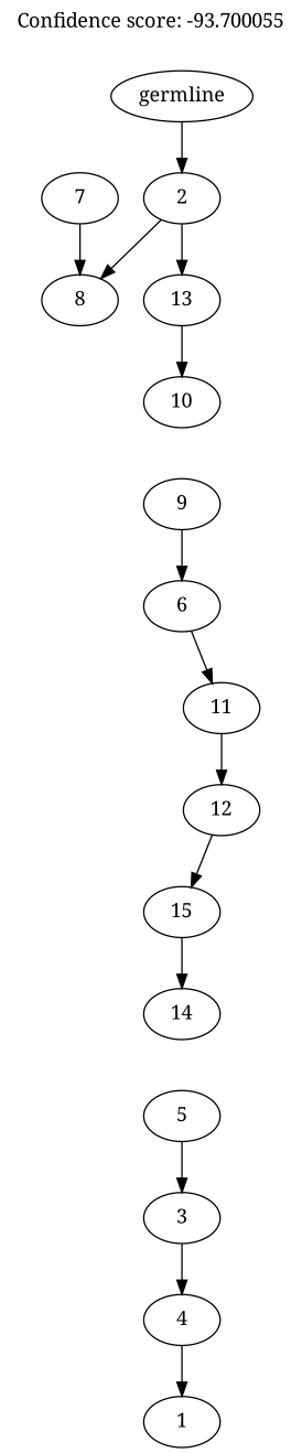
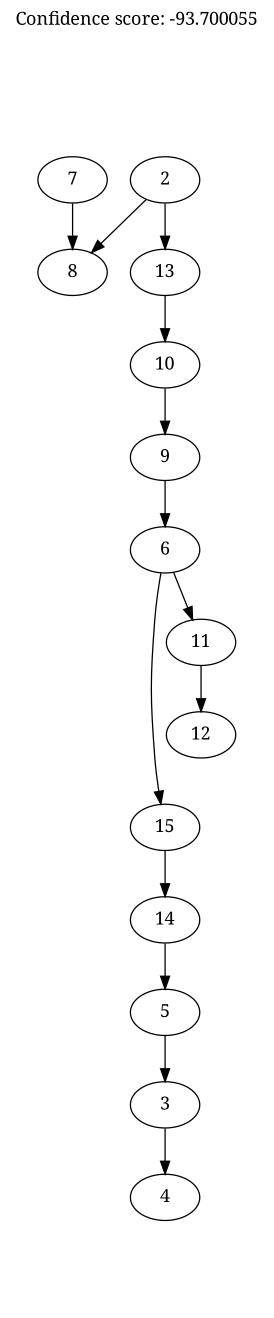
  digraph {
    fontname="Noto Serif"
    label="Confidence score: -93.700055"
    labelloc=t
    node [fontname="Noto Serif"]
    edge [fontname="Noto Serif"]
    n1 [label=8]
    n2 [label=7]
    n3 [label=4]
-   n4 [label=1]
    n5 [label=3]
    n6 [label=5]
    n7 [label=14]
    n8 [label=15]
    n9 [label=12]
    n10 [label=11]
    n11 [label=6]
    n12 [label=9]
    n13 [label=10]
    n14 [label=13]
    n15 [label=2]
-   n16 [label=germline]
    n2 -> n1
-   n3 -> n4
    n5 -> n3
    n6 -> n5
+   n7 -> n6
    n8 -> n7
-   n9 -> n8
+   n11 -> n8
    n10 -> n9
    n11 -> n10
    n12 -> n11
+   n13 -> n12
    n14 -> n13
    n15 -> n1
    n15 -> n14
-   n16 -> n15
  }
